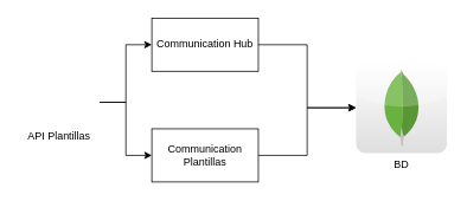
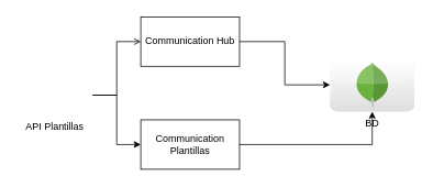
  <mxCell id="0" />
  <mxCell id="1" parent="0" />
  <mxCell id="2" style="edgeStyle=orthogonalEdgeStyle;rounded=0;orthogonalLoop=1;jettySize=auto;html=1;" edge="1" parent="1" source="3" target="9"><mxGeometry relative="1" as="geometry" /></mxCell>
  <mxCell id="3" value="Communication Hub" style="rounded=0;whiteSpace=wrap;html=1;" vertex="1" parent="1"><mxGeometry x="170" y="20" width="120" height="60" as="geometry" /></mxCell>
  <mxCell id="4" style="edgeStyle=orthogonalEdgeStyle;rounded=0;orthogonalLoop=1;jettySize=auto;html=1;" edge="1" parent="1" source="5" target="9"><mxGeometry relative="1" as="geometry" /></mxCell>
  <mxCell id="5" value="Communication Plantillas" style="rounded=0;whiteSpace=wrap;html=1;" vertex="1" parent="1"><mxGeometry x="170" y="145" width="120" height="60" as="geometry" /></mxCell>
- <mxCell id="6" style="edgeStyle=orthogonalEdgeStyle;rounded=0;orthogonalLoop=1;jettySize=auto;html=1;entryX=0;entryY=0.5;entryDx=0;entryDy=0;" edge="1" parent="1" source="8" target="3"><mxGeometry relative="1" as="geometry" /></mxCell>
+ <mxCell id="6" style="edgeStyle=orthogonalEdgeStyle;rounded=0;orthogonalLoop=1;jettySize=auto;html=1;entryX=0;entryY=0.5;entryDx=0;entryDy=0;endArrow=open;" edge="1" parent="1" source="8" target="3"><mxGeometry relative="1" as="geometry" /></mxCell>
  <mxCell id="7" style="edgeStyle=orthogonalEdgeStyle;rounded=0;orthogonalLoop=1;jettySize=auto;html=1;entryX=0;entryY=0.5;entryDx=0;entryDy=0;" edge="1" parent="1" source="8" target="5"><mxGeometry relative="1" as="geometry" /></mxCell>
  <mxCell id="8" value="API Plantillas" style="shape=image;verticalLabelPosition=bottom;labelBackgroundColor=default;verticalAlign=top;aspect=fixed;imageAspect=0;image=https://wso2.cachefly.net/wso2/sites/images/brand/wso2-logo.png;" vertex="1" parent="1"><mxGeometry x="20" y="90" width="91.49" height="50" as="geometry" /></mxCell>
- <mxCell id="9" value="BD" style="dashed=0;outlineConnect=0;html=1;align=center;labelPosition=center;verticalLabelPosition=bottom;verticalAlign=top;shape=mxgraph.webicons.mongodb;gradientColor=#DFDEDE" vertex="1" parent="1"><mxGeometry x="400" y="70" width="102.4" height="102.4" as="geometry" /></mxCell>
+ <mxCell id="9" value="BD" style="dashed=0;outlineConnect=0;html=1;align=center;labelPosition=center;verticalLabelPosition=bottom;verticalAlign=top;shape=mxgraph.webicons.mongodb;gradientColor=#DFDEDE" vertex="1" parent="1"><mxGeometry x="400" y="70" width="102.4" height="65" as="geometry" /></mxCell>
